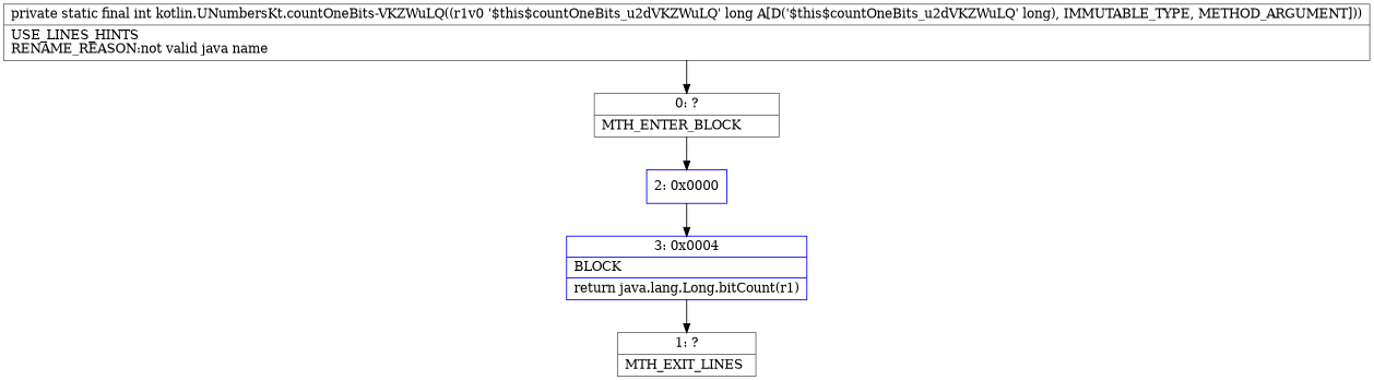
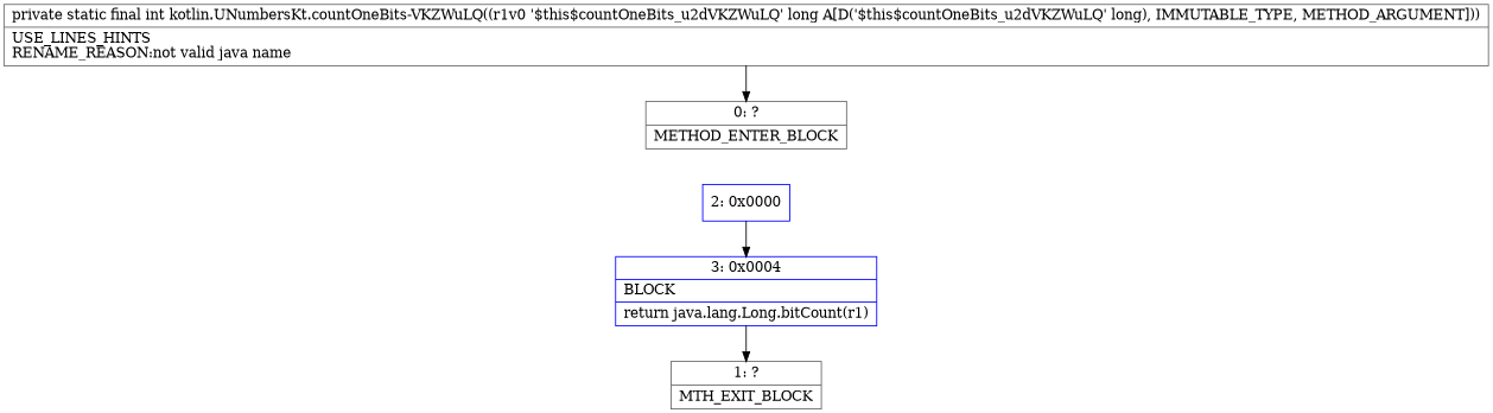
  digraph {
    node [color=gray40 shape=record]
-   n1 [label="{0\:\ ?|MTH_ENTER_BLOCK\l}"]
+   n1 [label="{0\:\ ?|METHOD_ENTER_BLOCK\l}"]
    n2 [color=blue label="{2\:\ 0x0000}"]
    n3 [color=blue label="{3\:\ 0x0004|BLOCK\l|return java.lang.Long.bitCount(r1)\l}"]
-   n4 [label="{1\:\ ?|MTH_EXIT_LINES\l}"]
+   n4 [label="{1\:\ ?|MTH_EXIT_BLOCK\l}"]
    n5 [label="{private static final int kotlin.UNumbersKt.countOneBits\-VKZWuLQ((r1v0 '$this$countOneBits_u2dVKZWuLQ' long A[D('$this$countOneBits_u2dVKZWuLQ' long), IMMUTABLE_TYPE, METHOD_ARGUMENT]))  | USE_LINES_HINTS\lRENAME_REASON:not valid java name\l}"]
-   n1 -> n2
    n2 -> n3
    n3 -> n4
    n5 -> n1
  }
